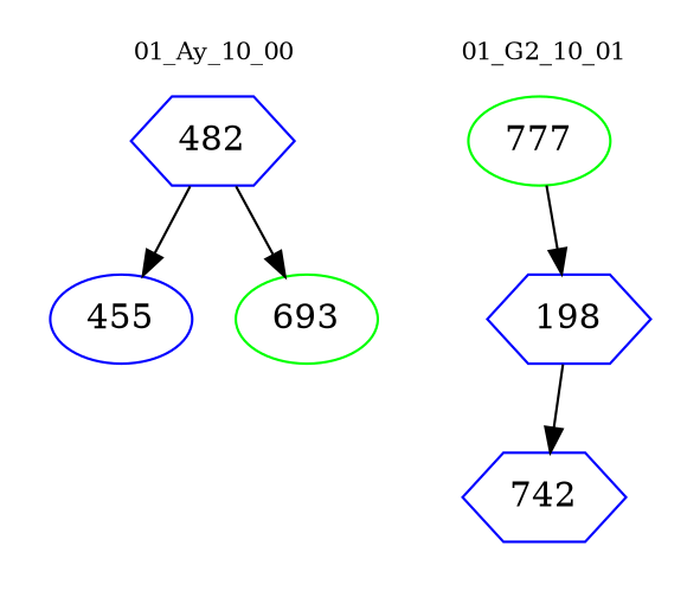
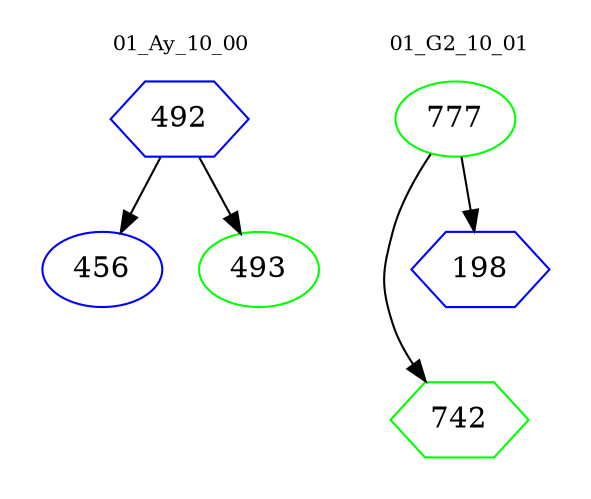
  digraph {
    node [color=blue shape=hexagon]
    edge [color=black]
-   n1 [label=482]
-   n2 [label=455 shape=ellipse]
-   n3 [color=green label=693 shape=ellipse]
+   n1 [label=492]
+   n2 [label=456 shape=ellipse]
+   n3 [color=green label=493 shape=ellipse]
    n4 [color=green label=777 shape=ellipse]
-   n5 [label=742]
+   n5 [color=green label=742]
    n6 [label=198]
    subgraph cluster_1 {
      color=white
      fontsize=10
      label="01_Ay_10_00"
      n1
      n2
      n3
    }
    subgraph cluster_2 {
      color=white
      fontsize=10
      label="01_G2_10_01"
      n4
      n5
      n6
    }
    n1 -> n2
    n1 -> n3
-   n6 -> n5
+   n4 -> n5
    n4 -> n6
  }
